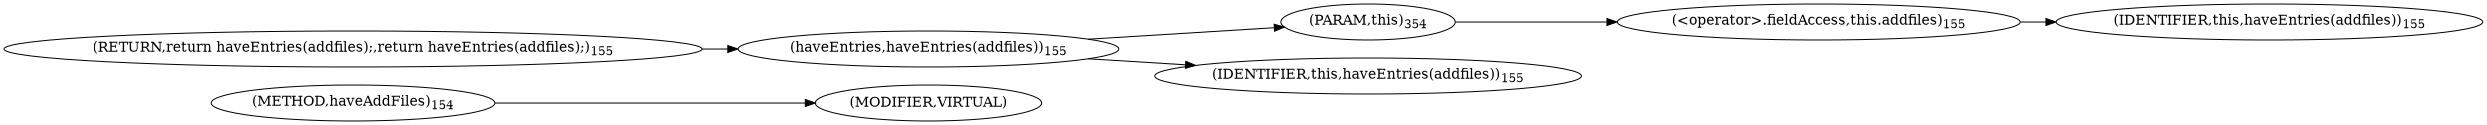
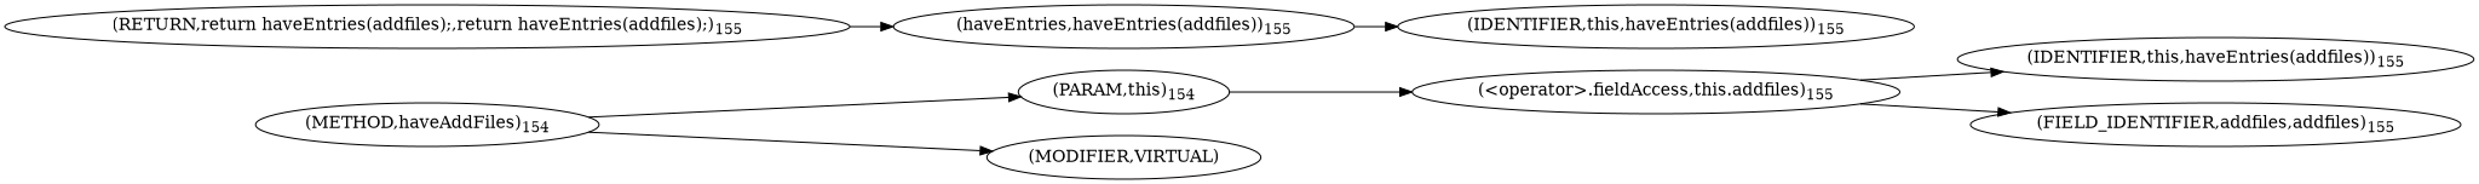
  digraph {
    rankdir=LR
    n1 [label=<(METHOD,haveAddFiles)<SUB>154</SUB>>]
-   n2 [label=<(PARAM,this)<SUB>354</SUB>>]
+   n2 [label=<(PARAM,this)<SUB>154</SUB>>]
    n3 [label=<(MODIFIER,VIRTUAL)>]
    n4 [label=<(&lt;operator&gt;.fieldAccess,this.addfiles)<SUB>155</SUB>>]
    n5 [label=<(RETURN,return haveEntries(addfiles);,return haveEntries(addfiles);)<SUB>155</SUB>>]
    n6 [label=<(haveEntries,haveEntries(addfiles))<SUB>155</SUB>>]
    n7 [label=<(IDENTIFIER,this,haveEntries(addfiles))<SUB>155</SUB>>]
    n8 [label=<(IDENTIFIER,this,haveEntries(addfiles))<SUB>155</SUB>>]
-   n6 -> n2
+   n9 [label=<(FIELD_IDENTIFIER,addfiles,addfiles)<SUB>155</SUB>>]
+   n1 -> n2
    n1 -> n3
    n2 -> n4
    n4 -> n8
+   n4 -> n9
    n5 -> n6
    n6 -> n7
  }
